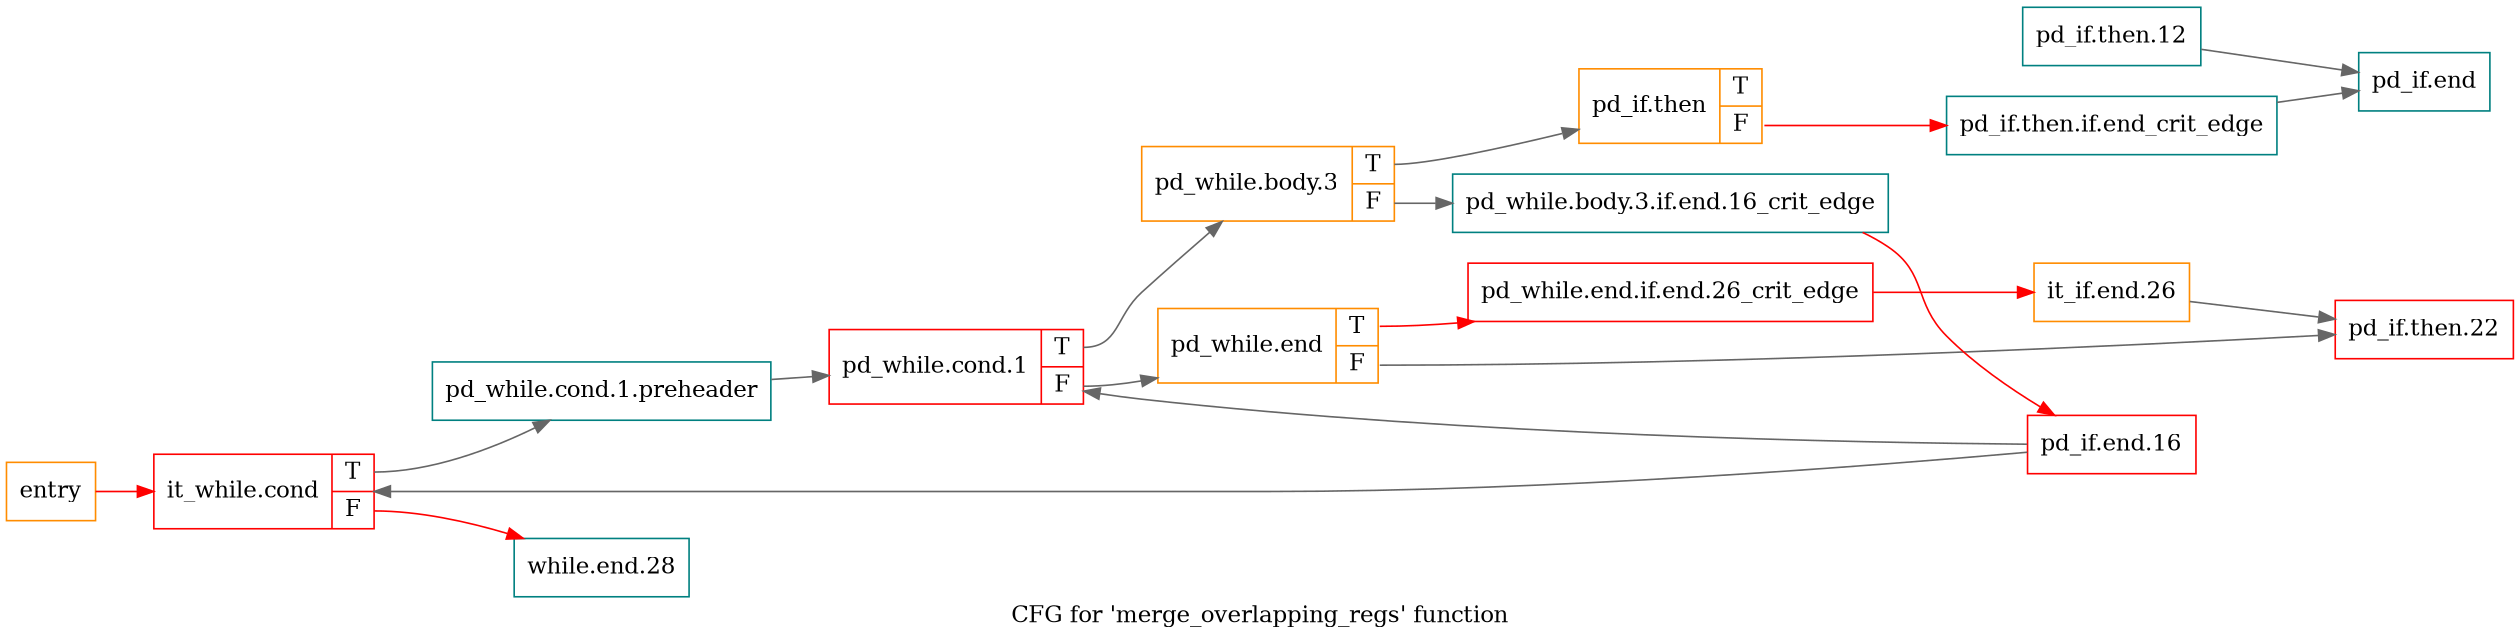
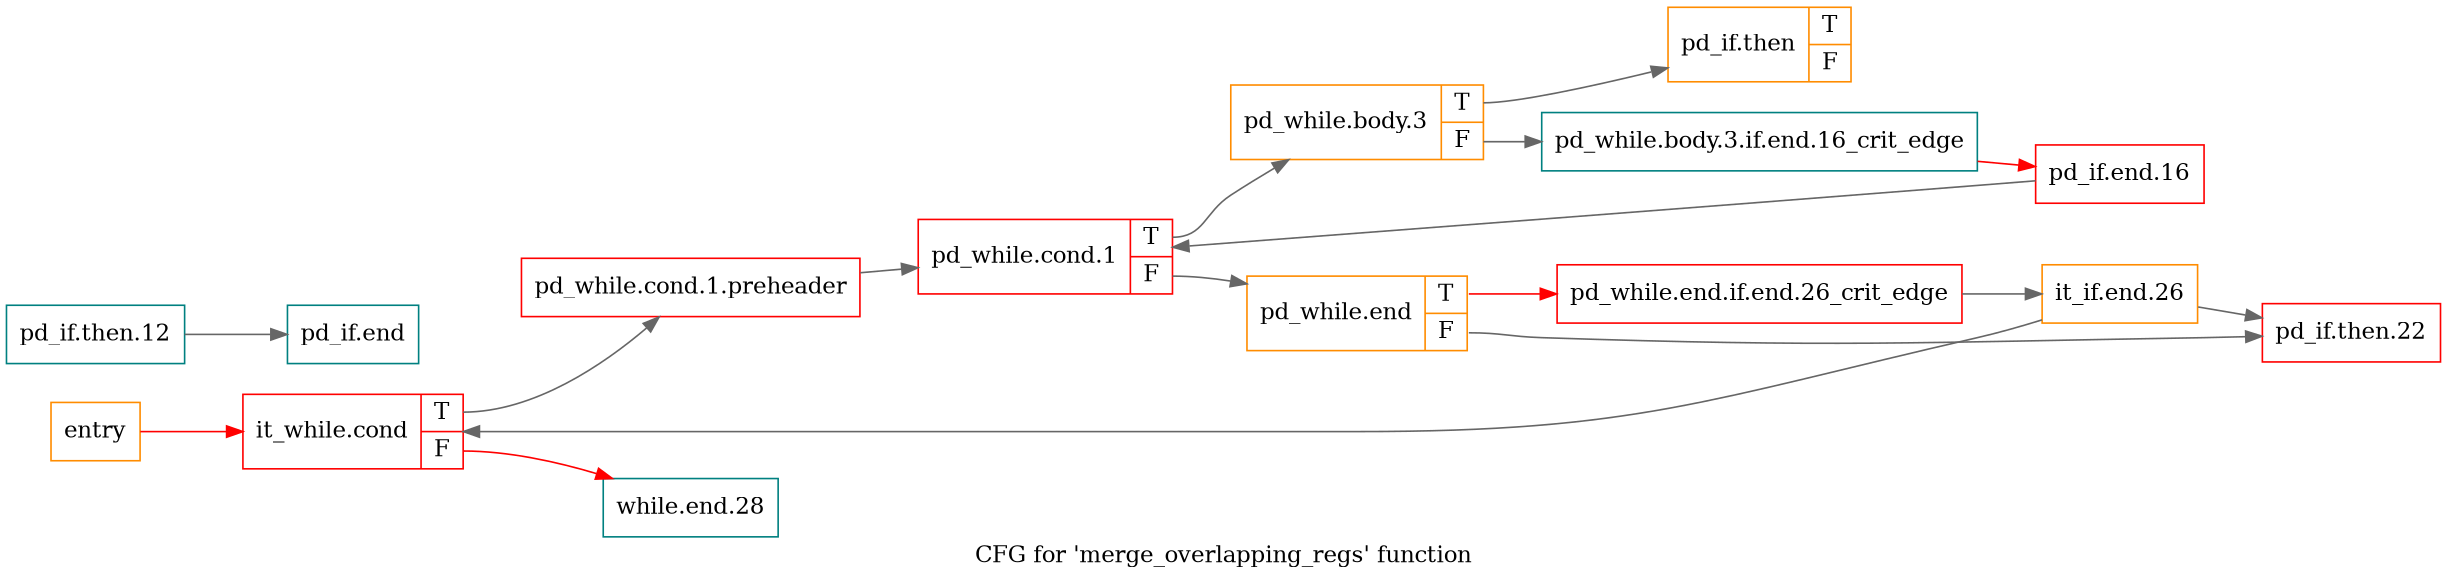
  digraph {
    label="CFG for 'merge_overlapping_regs' function"
    rankdir=LR
    node [color=red shape=record]
    edge [color=gray40]
    n1 [color=darkorange label="{entry}"]
    n2 [label="{it_while.cond|{<s0>T|<s1>F}}"]
-   n3 [color=teal label="{pd_while.cond.1.preheader}"]
+   n3 [label="{pd_while.cond.1.preheader}"]
    n4 [color=teal label="{while.end.28}"]
    n5 [label="{pd_while.cond.1|{<s0>T|<s1>F}}"]
    n6 [color=darkorange label="{pd_while.body.3|{<s0>T|<s1>F}}"]
    n7 [color=darkorange label="{pd_while.end|{<s0>T|<s1>F}}"]
    n8 [color=darkorange label="{pd_if.then|{<s0>T|<s1>F}}"]
    n9 [color=teal label="{pd_while.body.3.if.end.16_crit_edge}"]
    n10 [label="{pd_while.end.if.end.26_crit_edge}"]
    n11 [label="{pd_if.then.22}"]
-   n12 [color=teal label="{pd_if.then.if.end_crit_edge}"]
    n13 [label="{pd_if.end.16}"]
    n14 [color=darkorange label="{it_if.end.26}"]
    n15 [color=teal label="{pd_if.then.12}"]
    n16 [color=teal label="{pd_if.end}"]
    n1 -> n2 [color=red]
    n2 -> n3 [tailport=s0]
    n2 -> n4 [color=red tailport=s1]
    n3 -> n5
    n5 -> n6 [tailport=s0]
    n5 -> n7 [tailport=s1]
    n6 -> n8 [tailport=s0]
    n6 -> n9 [tailport=s1]
    n7 -> n10 [color=red tailport=s0]
    n7 -> n11 [tailport=s1]
-   n8 -> n12 [color=red tailport=s1]
    n9 -> n13 [color=red]
-   n10 -> n14 [color=red]
-   n12 -> n16
+   n10 -> n14
    n13 -> n5
-   n13 -> n2
+   n14 -> n2
    n14 -> n11
    n15 -> n16
  }
